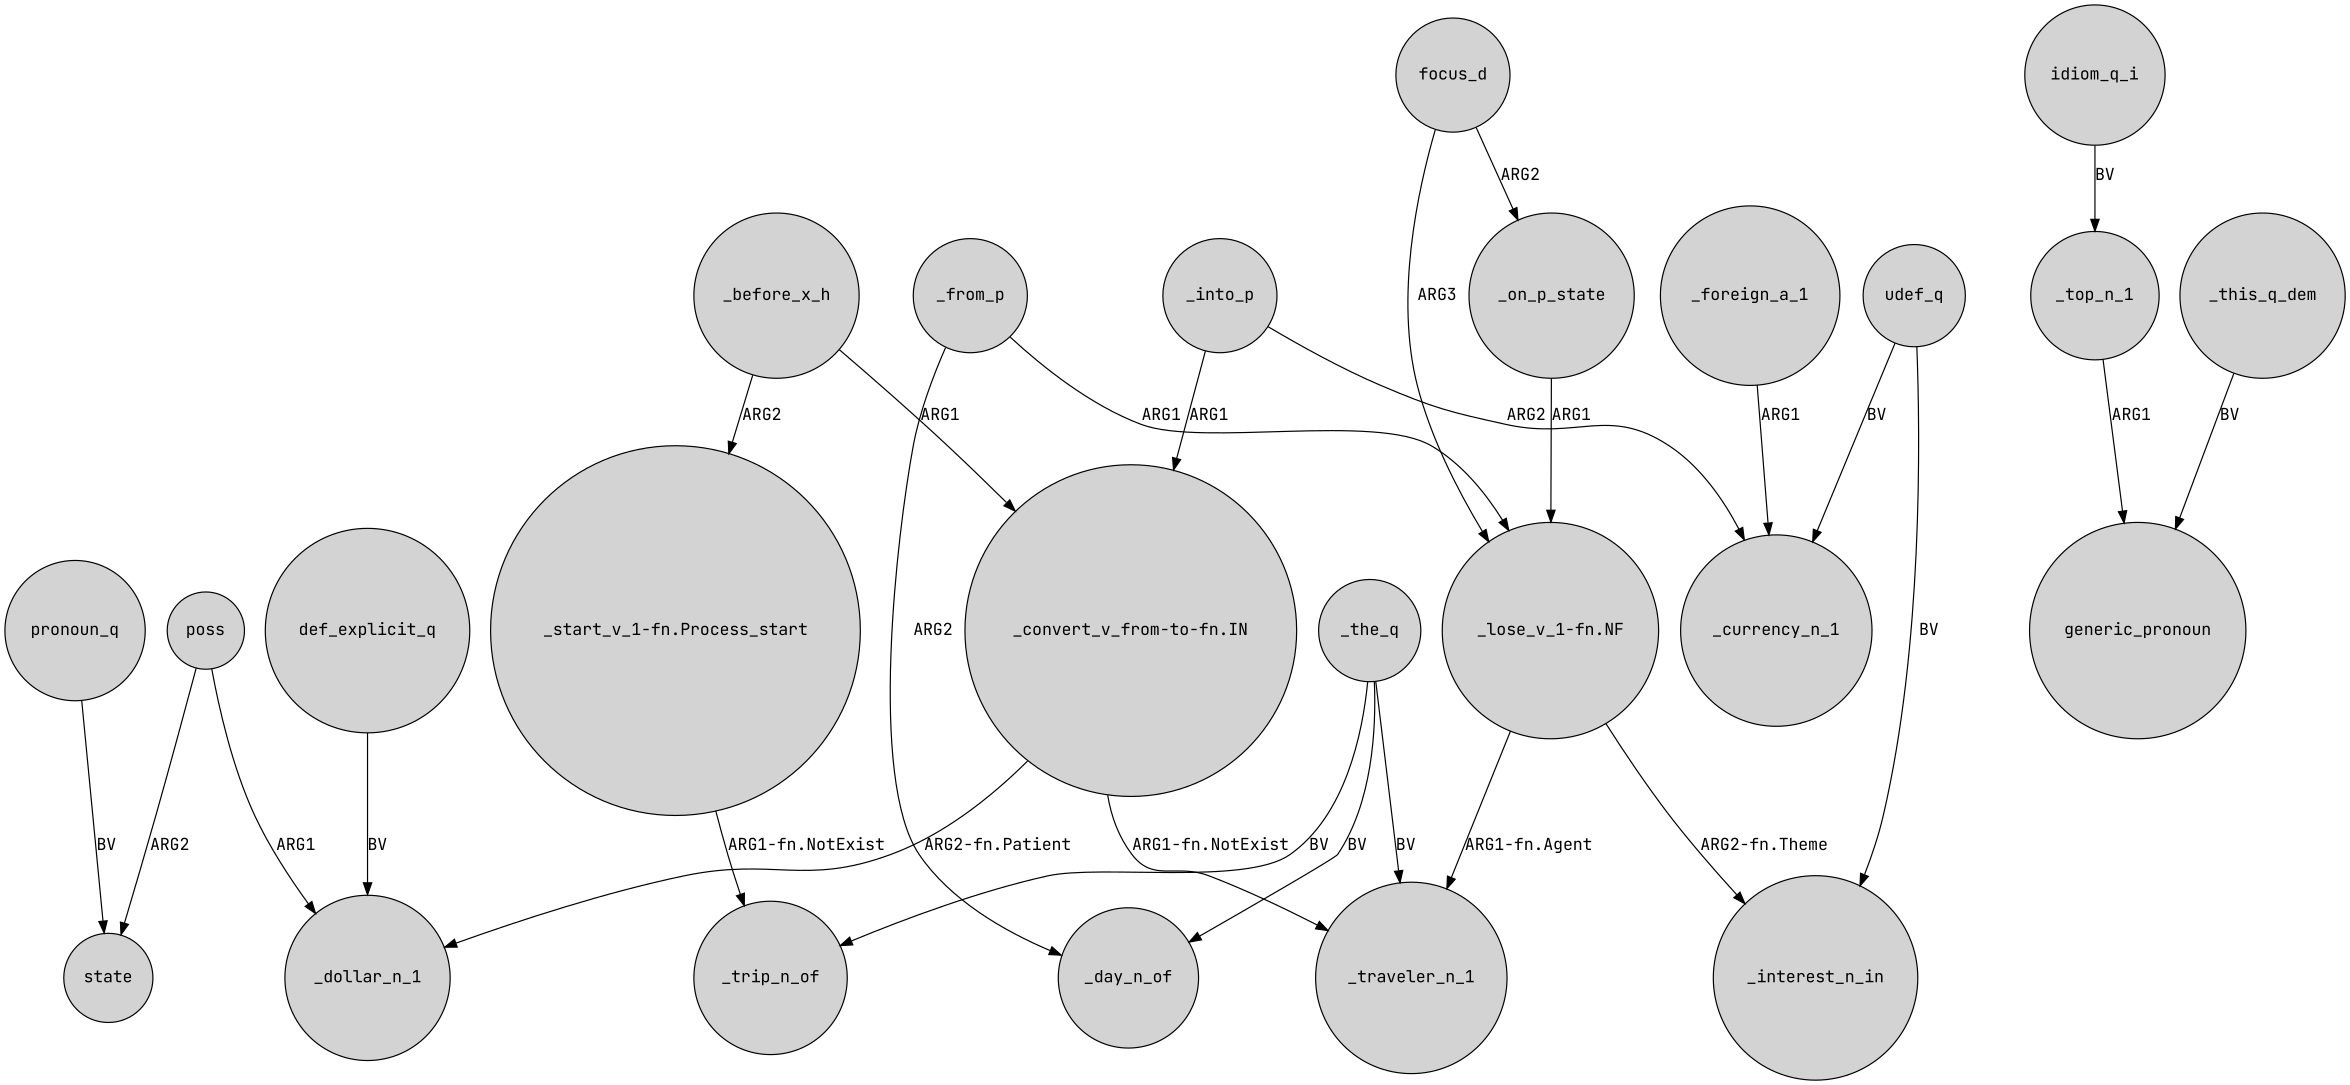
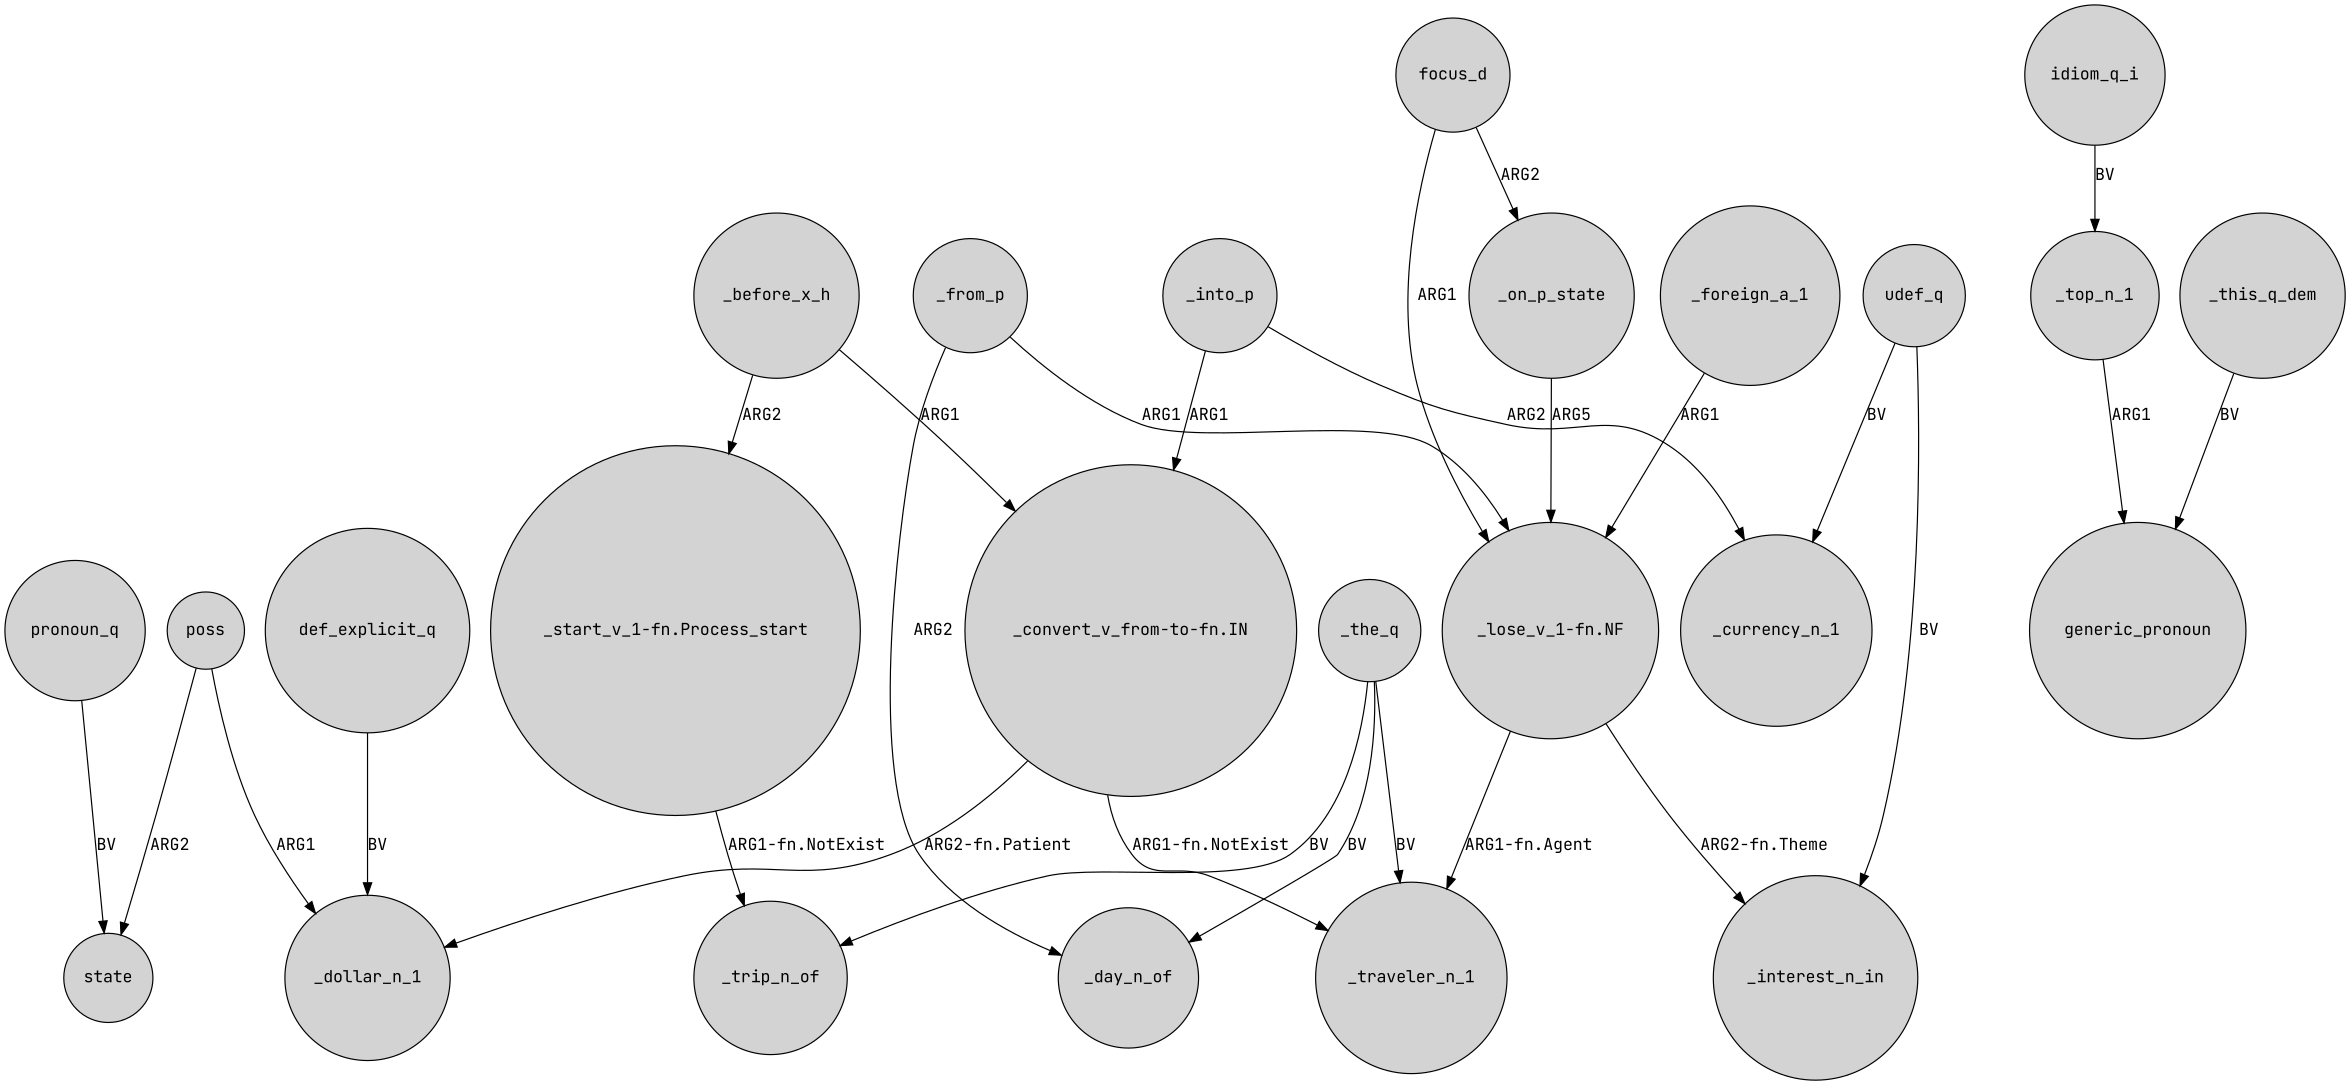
  digraph {
    fontname="JetBrains Mono"
    node [fontname="JetBrains Mono" shape=circle style=filled]
    edge [fontname="JetBrains Mono"]
    n1 [label=state]
    poss
    _dollar_n_1
    n4 [label=generic_pronoun]
    _top_n_1
    "_lose_v_1-fn.NF"
    _traveler_n_1
    _interest_n_in
    _from_p
    _day_n_of
    focus_d
    _on_p_state
    _the_q
    _trip_n_of
    udef_q
    _currency_n_1
    "_convert_v_from-to-fn.IN"
    _into_p
    pronoun_q
    _this_q_dem
    idiom_q_i
    _before_x_h
    "_start_v_1-fn.Process_start"
    def_explicit_q
    _foreign_a_1
    poss -> n1 [label=ARG2]
    poss -> _dollar_n_1 [label=ARG1]
    _top_n_1 -> n4 [label=ARG1]
    "_lose_v_1-fn.NF" -> _traveler_n_1 [label="ARG1-fn.Agent"]
    "_lose_v_1-fn.NF" -> _interest_n_in [label="ARG2-fn.Theme"]
    _from_p -> "_lose_v_1-fn.NF" [label=ARG1]
    _from_p -> _day_n_of [label=ARG2]
-   focus_d -> "_lose_v_1-fn.NF" [label=ARG3]
+   focus_d -> "_lose_v_1-fn.NF" [label=ARG1]
    focus_d -> _on_p_state [label=ARG2]
-   _on_p_state -> "_lose_v_1-fn.NF" [label=ARG1]
+   _on_p_state -> "_lose_v_1-fn.NF" [label=ARG5]
    _the_q -> _traveler_n_1 [label=BV]
    _the_q -> _day_n_of [label=BV]
    _the_q -> _trip_n_of [label=BV]
    udef_q -> _interest_n_in [label=BV]
    udef_q -> _currency_n_1 [label=BV]
    "_convert_v_from-to-fn.IN" -> _dollar_n_1 [label="ARG2-fn.Patient"]
    "_convert_v_from-to-fn.IN" -> _traveler_n_1 [label="ARG1-fn.NotExist"]
    _into_p -> _currency_n_1 [label=ARG2]
    _into_p -> "_convert_v_from-to-fn.IN" [label=ARG1]
    pronoun_q -> n1 [label=BV]
    _this_q_dem -> n4 [label=BV]
    idiom_q_i -> _top_n_1 [label=BV]
    _before_x_h -> "_convert_v_from-to-fn.IN" [label=ARG1]
    _before_x_h -> "_start_v_1-fn.Process_start" [label=ARG2]
    "_start_v_1-fn.Process_start" -> _trip_n_of [label="ARG1-fn.NotExist"]
    def_explicit_q -> _dollar_n_1 [label=BV]
-   _foreign_a_1 -> _currency_n_1 [label=ARG1]
+   _foreign_a_1 -> "_lose_v_1-fn.NF" [label=ARG1]
  }
